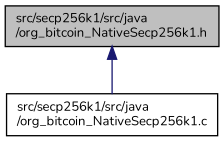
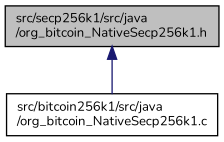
  digraph {
    fontname=Nunito
    node [color=black fontname=Nunito fontsize=10 shape=record style=filled]
    n1 [fillcolor=grey75 fontcolor=black height=0.2 label="src/secp256k1/src/java\l/org_bitcoin_NativeSecp256k1.h" width=0.4]
-   n2 [fillcolor=white height=0.2 label="src/secp256k1/src/java\l/org_bitcoin_NativeSecp256k1.c" width=0.4]
+   n2 [fillcolor=white height=0.2 label="src/bitcoin256k1/src/java\l/org_bitcoin_NativeSecp256k1.c" width=0.4]
    n1 -> n2 [color=midnightblue dir=back fontname=Nunito fontsize=10 labelfontname=Helvetica labelfontsize=10 style=solid]
  }
